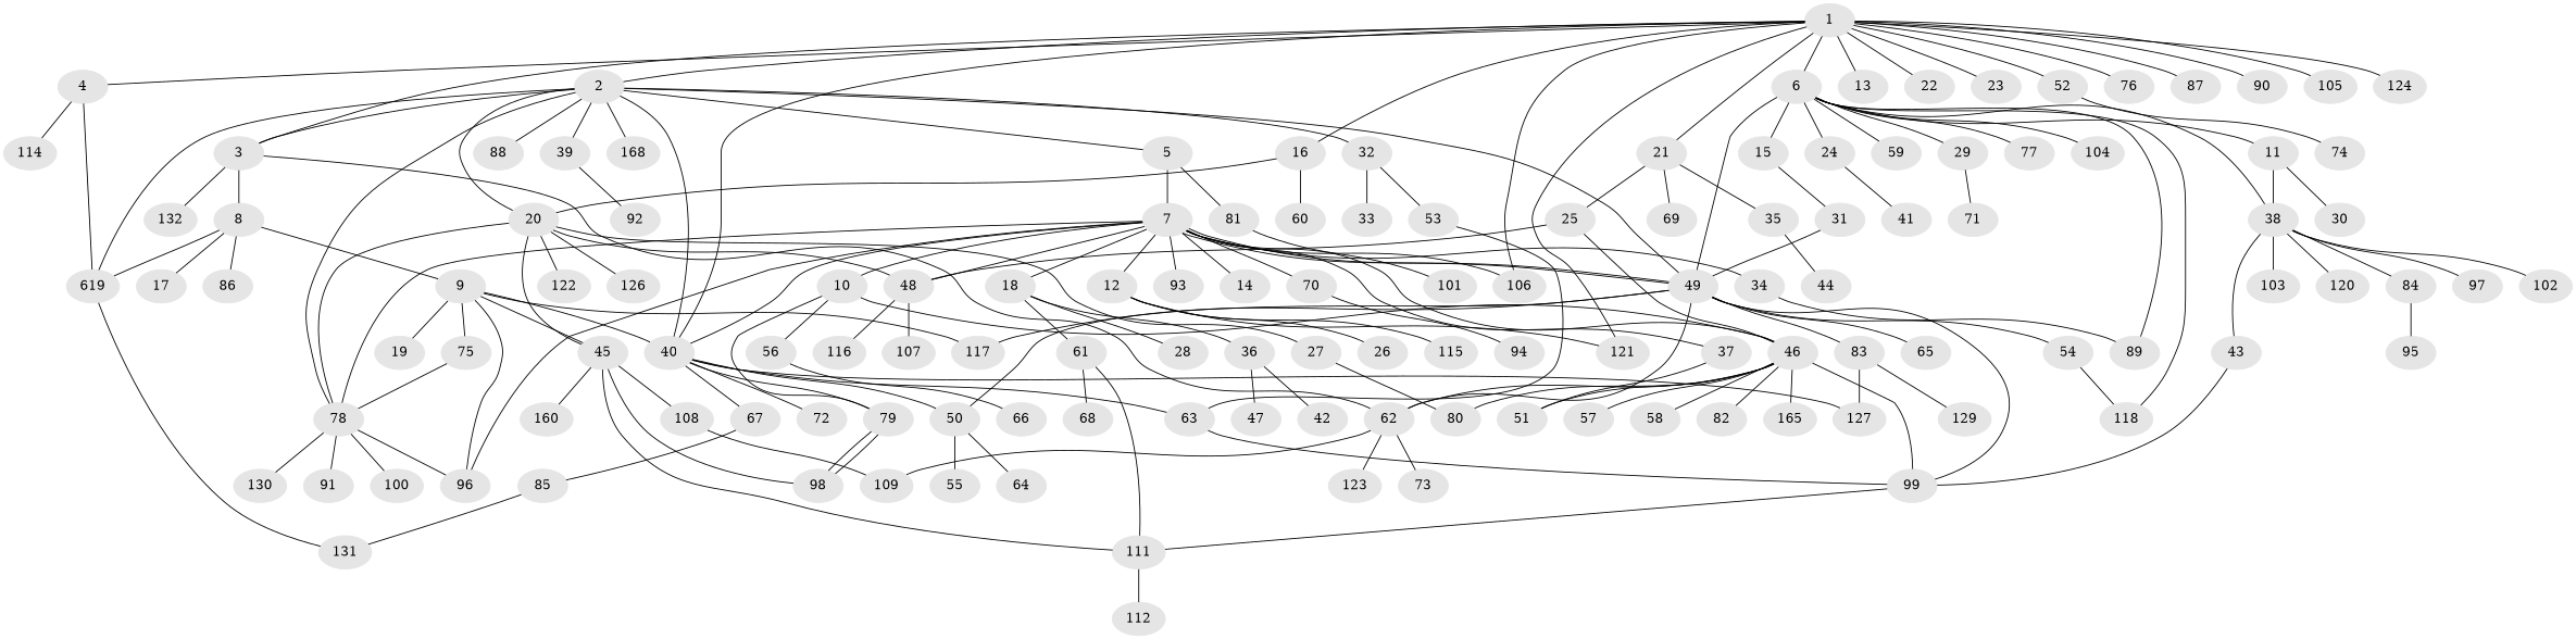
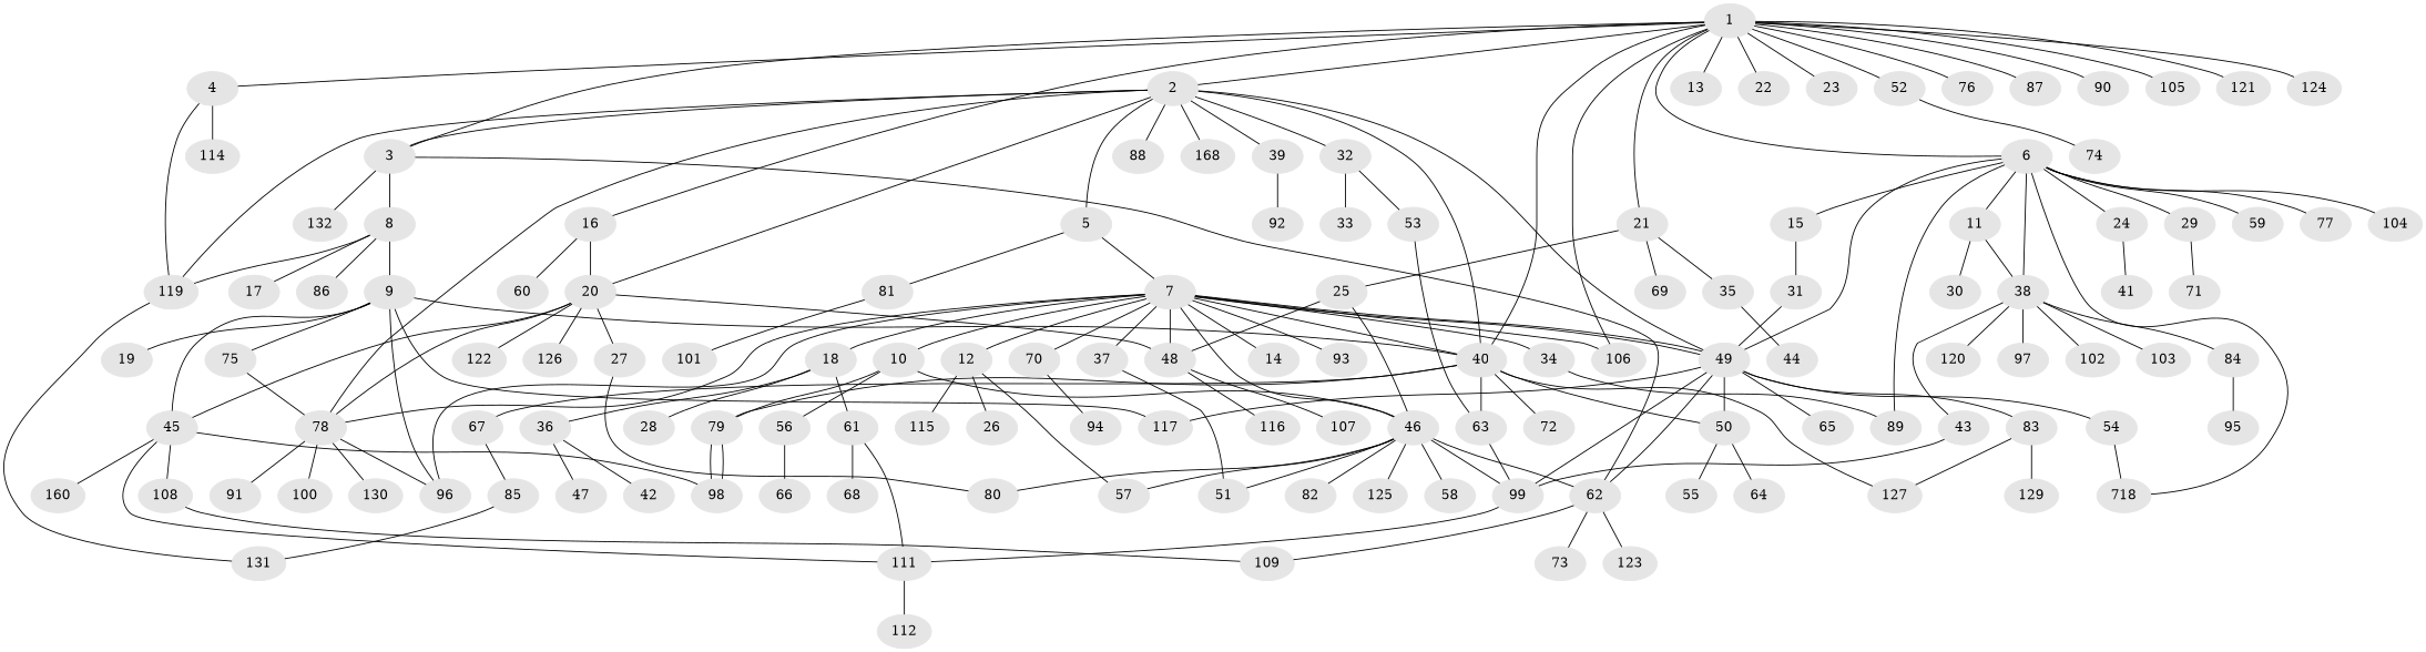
  graph {
    node [color=gray90 style=filled]
    1
    2
    3
    4
    6
    13
    16
    21
    22
    23
    40
    52
    76
    87
    90
    105
    106
    121
    124
    5
    20
    32
    39
    49
    78
    88
-   119 [label=619]
+   119
    n28 [label=168]
    8
    62
    132
    114
    11
    15
    24
    29
    38
    59
    77
    89
    104
-   118
+   118 [label=718]
    60
    25
    35
    69
    79
    50
    63
    67
    72
    127
    74
    7
    81
    48
    45
    27
    122
    126
    33
    53
    92
    117
    99
    54
    65
    83
    96
    91
    100
    130
    131
    9
    17
    86
    73
    109
    123
    10
    12
    14
    18
    34
    37
    46
    70
    93
    101
    30
    31
    41
    71
    43
    84
    97
    102
    103
    120
    56
    26
    115
    28
    36
    61
    51
    80
    57
    58
    82
-   125 [label=165]
+   125
    107
    116
    94
    19
    75
    98
    108
    n119 [label=160]
    111
    66
    42
    47
    68
    44
    95
    55
    64
    85
    112
    129
    1 -- 2
    1 -- 3
    1 -- 4
    1 -- 6
    1 -- 13
    1 -- 16
    1 -- 21
    1 -- 22
    1 -- 23
    1 -- 40
    1 -- 52
    1 -- 76
    1 -- 87
    1 -- 90
    1 -- 105
    1 -- 106
    1 -- 121
    1 -- 124
    2 -- 3
    2 -- 40
    2 -- 5
    2 -- 20
    2 -- 32
    2 -- 39
    2 -- 49
    2 -- 78
    2 -- 88
    2 -- 119
    2 -- n28
    3 -- 8
    3 -- 62
    3 -- 132
    4 -- 119
    4 -- 114
    6 -- 49
    6 -- 11
    6 -- 15
    6 -- 24
    6 -- 29
    6 -- 38
    6 -- 59
    6 -- 77
    6 -- 89
    6 -- 104
    6 -- 118
    16 -- 20
    16 -- 60
    21 -- 25
    21 -- 35
    21 -- 69
    40 -- 79
    40 -- 50
    40 -- 63
    40 -- 67
    40 -- 72
    40 -- 127
    52 -- 74
    5 -- 7
    5 -- 81
    20 -- 78
    20 -- 48
    20 -- 45
    20 -- 27
    20 -- 122
    20 -- 126
    32 -- 33
    32 -- 53
    39 -- 92
    49 -- 62
    49 -- 50
    49 -- 117
    49 -- 99
    49 -- 54
    49 -- 65
    49 -- 83
    78 -- 96
    78 -- 91
    78 -- 100
    78 -- 130
    119 -- 131
    8 -- 119
    8 -- 9
    8 -- 17
    8 -- 86
    62 -- 73
    62 -- 109
    62 -- 123
    11 -- 38
    11 -- 30
    15 -- 31
    24 -- 41
    29 -- 71
    38 -- 43
    38 -- 84
    38 -- 97
    38 -- 102
    38 -- 103
    38 -- 120
    25 -- 48
    25 -- 46
    35 -- 44
    79 -- 98
    79 -- 98
    50 -- 55
    50 -- 64
    63 -- 99
    67 -- 85
    7 -- 40
    7 -- 106
    7 -- 49
    7 -- 49
    7 -- 78
    7 -- 48
    7 -- 96
    7 -- 10
    7 -- 12
    7 -- 14
    7 -- 18
    7 -- 34
    7 -- 37
    7 -- 46
    7 -- 70
    7 -- 93
    81 -- 101
    48 -- 107
    48 -- 116
    45 -- 98
    45 -- 108
    45 -- n119
    45 -- 111
    27 -- 80
    53 -- 63
    99 -- 111
    54 -- 118
    83 -- 127
    83 -- 129
    9 -- 40
    9 -- 45
    9 -- 117
    9 -- 96
    9 -- 19
    9 -- 75
    10 -- 79
    10 -- 46
    10 -- 56
-   12 -- 121
+   12 -- 57
    12 -- 26
    12 -- 115
    18 -- 28
    18 -- 36
    18 -- 61
    34 -- 89
    37 -- 51
    46 -- 62
    46 -- 99
    46 -- 51
    46 -- 80
    46 -- 57
    46 -- 58
    46 -- 82
    46 -- 125
    70 -- 94
    31 -- 49
    43 -- 99
    84 -- 95
    56 -- 66
    36 -- 42
    36 -- 47
    61 -- 111
    61 -- 68
    75 -- 78
    108 -- 109
    111 -- 112
    85 -- 131
  }
